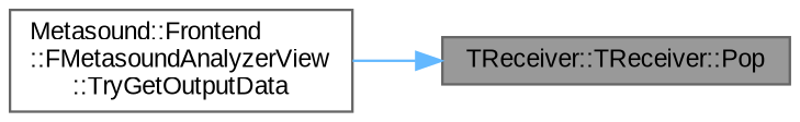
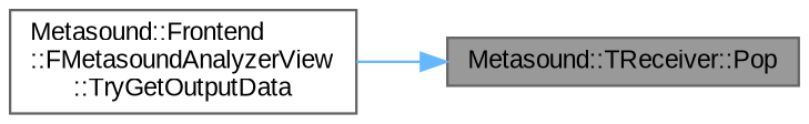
  digraph {
    rankdir=RL
    fontname="Liberation Sans"
    node [fontname="Liberation Sans" fontsize=10 shape=box style=filled]
-   n1 [color=gray40 fillcolor=grey60 fontcolor=black height=0.2 label="TReceiver::TReceiver::Pop" width=0.4]
+   n1 [color=gray40 fillcolor=grey60 fontcolor=black height=0.2 label="Metasound::TReceiver::Pop" width=0.4]
    n2 [color=grey40 fillcolor=white height=0.2 label="Metasound::Frontend\l::FMetasoundAnalyzerView\l::TryGetOutputData" width=0.4]
    n1 -> n2 [color=steelblue1 dir=back fontname="Liberation Sans" fontsize=10 labelfontname=Helvetica labelfontsize=10 style=solid]
  }
